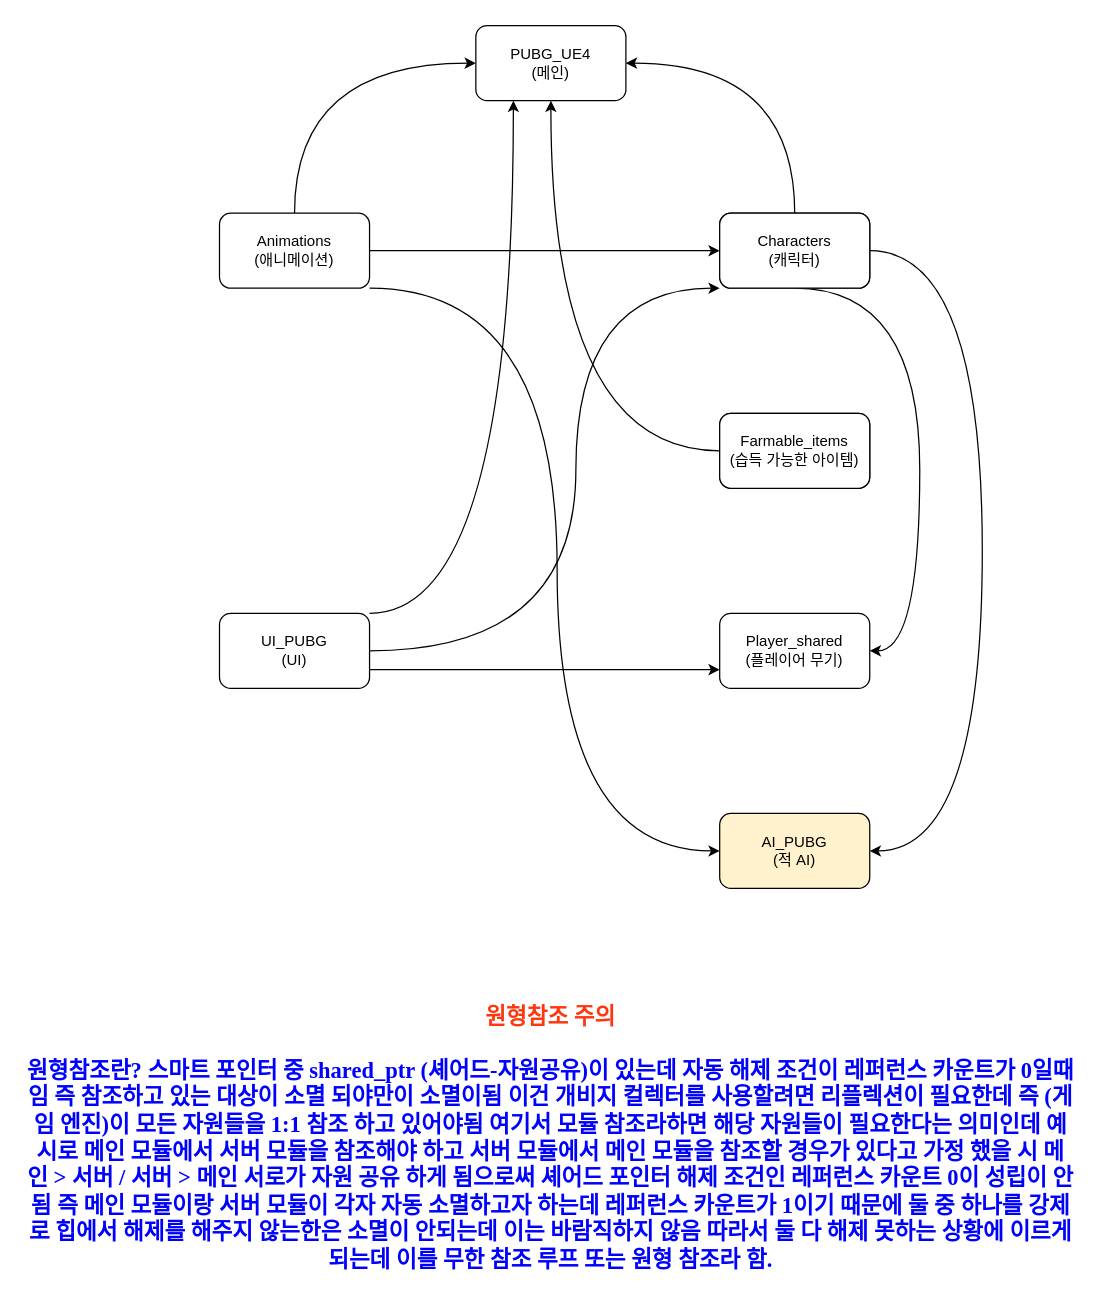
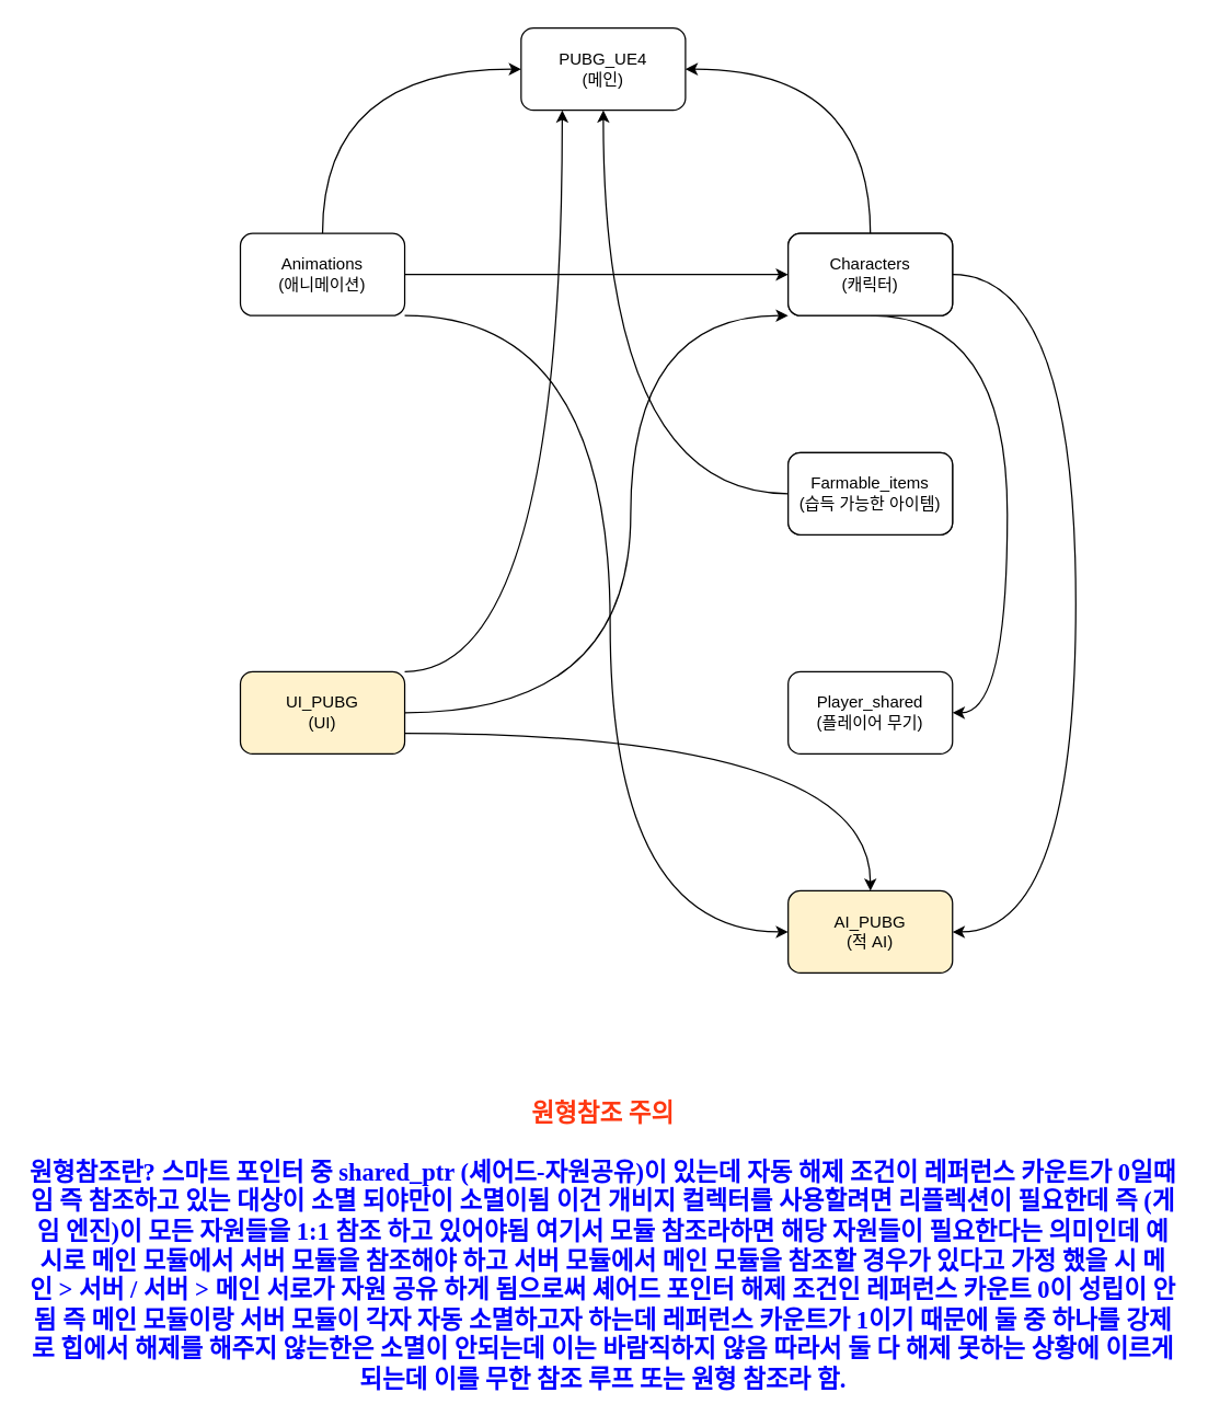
  <mxCell id="0" />
  <mxCell id="1" parent="0" />
  <mxCell id="2" value="PUBG_UE4&lt;br&gt;(메인)" style="rounded=1;whiteSpace=wrap;html=1;" parent="1" vertex="1"><mxGeometry x="380" y="20" width="120" height="60" as="geometry" /></mxCell>
  <mxCell id="3" style="edgeStyle=orthogonalEdgeStyle;curved=1;rounded=0;orthogonalLoop=1;jettySize=auto;html=1;entryX=0;entryY=0.5;entryDx=0;entryDy=0;fontFamily=Times New Roman;fontSize=18;fontColor=#0000FF;" parent="1" source="6" target="19" edge="1"><mxGeometry relative="1" as="geometry" /></mxCell>
  <mxCell id="4" style="edgeStyle=orthogonalEdgeStyle;curved=1;rounded=0;orthogonalLoop=1;jettySize=auto;html=1;exitX=1;exitY=1;exitDx=0;exitDy=0;entryX=0;entryY=0.5;entryDx=0;entryDy=0;fontFamily=Times New Roman;fontSize=18;fontColor=#0000FF;" parent="1" source="6" target="8" edge="1"><mxGeometry relative="1" as="geometry"><Array as="points"><mxPoint x="445" y="230" /><mxPoint x="445" y="680" /></Array></mxGeometry></mxCell>
  <mxCell id="5" style="edgeStyle=orthogonalEdgeStyle;rounded=0;orthogonalLoop=1;jettySize=auto;html=1;exitX=0.5;exitY=0;exitDx=0;exitDy=0;entryX=0;entryY=0.5;entryDx=0;entryDy=0;curved=1;" parent="1" source="6" target="2" edge="1"><mxGeometry relative="1" as="geometry" /></mxCell>
  <mxCell id="6" value="Animations&lt;br&gt;(애니메이션)" style="rounded=1;whiteSpace=wrap;html=1;" parent="1" vertex="1"><mxGeometry x="175" y="170" width="120" height="60" as="geometry" /></mxCell>
  <mxCell id="7" value="Characters&lt;br&gt;(캐릭터)" style="rounded=1;whiteSpace=wrap;html=1;" parent="1" vertex="1"><mxGeometry x="575" y="170" width="120" height="60" as="geometry" /></mxCell>
  <mxCell id="8" value="AI_PUBG&lt;br&gt;(적 AI)" style="rounded=1;whiteSpace=wrap;html=1;fillColor=#fff2cc;" parent="1" vertex="1"><mxGeometry x="575" y="650" width="120" height="60" as="geometry" /></mxCell>
  <mxCell id="9" style="edgeStyle=orthogonalEdgeStyle;rounded=0;orthogonalLoop=1;jettySize=auto;html=1;entryX=0;entryY=1;entryDx=0;entryDy=0;curved=1;" parent="1" source="12" target="19" edge="1"><mxGeometry relative="1" as="geometry"><Array as="points"><mxPoint x="460" y="520" /><mxPoint x="460" y="230" /></Array></mxGeometry></mxCell>
  <mxCell id="10" style="edgeStyle=orthogonalEdgeStyle;rounded=0;orthogonalLoop=1;jettySize=auto;html=1;exitX=1;exitY=0;exitDx=0;exitDy=0;entryX=0.25;entryY=1;entryDx=0;entryDy=0;curved=1;" parent="1" source="12" target="2" edge="1"><mxGeometry relative="1" as="geometry"><Array as="points"><mxPoint x="410" y="490" /></Array></mxGeometry></mxCell>
- <mxCell id="11" style="edgeStyle=orthogonalEdgeStyle;curved=1;rounded=0;orthogonalLoop=1;jettySize=auto;html=1;exitX=1;exitY=0.75;exitDx=0;exitDy=0;entryX=0;entryY=0.75;entryDx=0;entryDy=0;" parent="1" source="12" target="13" edge="1"><mxGeometry relative="1" as="geometry" /></mxCell>
- <mxCell id="12" value="UI_PUBG&lt;br&gt;(UI)" style="rounded=1;whiteSpace=wrap;html=1;" parent="1" vertex="1"><mxGeometry x="175" y="490" width="120" height="60" as="geometry" /></mxCell>
+ <mxCell id="11" style="edgeStyle=orthogonalEdgeStyle;curved=1;rounded=0;orthogonalLoop=1;jettySize=auto;html=1;exitX=1;exitY=0.75;exitDx=0;exitDy=0;" parent="1" source="12" target="8" edge="1"><mxGeometry relative="1" as="geometry" /></mxCell>
+ <mxCell id="12" value="UI_PUBG&lt;br&gt;(UI)" style="rounded=1;whiteSpace=wrap;html=1;fillColor=#fff2cc;" parent="1" vertex="1"><mxGeometry x="175" y="490" width="120" height="60" as="geometry" /></mxCell>
  <mxCell id="13" value="Player_shared&lt;br&gt;(플레이어 무기)" style="rounded=1;whiteSpace=wrap;html=1;" parent="1" vertex="1"><mxGeometry x="575" y="490" width="120" height="60" as="geometry" /></mxCell>
  <mxCell id="14" value="Farmable_items&lt;br&gt;(습득 가능한 아이템)" style="rounded=1;whiteSpace=wrap;html=1;" parent="1" vertex="1"><mxGeometry x="575" y="330" width="120" height="60" as="geometry" /></mxCell>
  <mxCell id="15" value="&lt;font color=&quot;#ff370f&quot;&gt;원형참조 주의&lt;br&gt;&lt;br&gt;&lt;/font&gt;&lt;font color=&quot;#0000ff&quot;&gt;원형참조란? 스마트 포인터 중 shared_ptr (셰어드-자원공유)이 있는데 자동 해제 조건이 레퍼런스 카운트가 0일때임 즉 참조하고 있는 대상이 소멸 되야만이 소멸이됨 이건 개비지 컬렉터를 사용할려면 리플렉션이 필요한데 즉 (게임 엔진)이 모든 자원들을 1:1 참조 하고 있어야됨 여기서 모듈 참조라하면 해당 자원들이 필요한다는 의미인데 예시로 메인 모듈에서 서버 모듈을 참조해야 하고 서버 모듈에서 메인 모듈을 참조할 경우가 있다고 가정 했을 시 메인 &amp;gt; 서버 / 서버 &amp;gt; 메인 서로가 자원 공유 하게 됨으로써 셰어드 포인터 해제 조건인 레퍼런스 카운트 0이 성립이 안됨 즉 메인 모듈이랑 서버 모듈이 각자 자동 소멸하고자 하는데 레퍼런스 카운트가 1이기 때문에 둘 중 하나를 강제로 힙에서 해제를 해주지 않는한은 소멸이 안되는데 이는 바람직하지 않음 따라서 둘 다 해제 못하는 상황에 이르게 되는데 이를 무한 참조 루프 또는 원형 참조라 함.&lt;/font&gt;" style="text;html=1;strokeColor=none;fillColor=none;align=center;verticalAlign=middle;whiteSpace=wrap;rounded=0;fontSize=18;fontStyle=1;fontFamily=Times New Roman;" parent="1" vertex="1"><mxGeometry x="20" y="800" width="840" height="220" as="geometry" /></mxCell>
  <mxCell id="16" style="edgeStyle=orthogonalEdgeStyle;curved=1;rounded=0;orthogonalLoop=1;jettySize=auto;html=1;entryX=1;entryY=0.5;entryDx=0;entryDy=0;fontFamily=Times New Roman;fontSize=18;fontColor=#0000FF;exitX=0.5;exitY=0;exitDx=0;exitDy=0;" parent="1" source="19" target="2" edge="1"><mxGeometry relative="1" as="geometry"><Array as="points"><mxPoint x="635" y="50" /></Array></mxGeometry></mxCell>
  <mxCell id="17" style="edgeStyle=orthogonalEdgeStyle;curved=1;rounded=0;orthogonalLoop=1;jettySize=auto;html=1;entryX=1;entryY=0.5;entryDx=0;entryDy=0;fontFamily=Times New Roman;fontSize=18;fontColor=#0000FF;exitX=1;exitY=0.5;exitDx=0;exitDy=0;" parent="1" source="19" target="8" edge="1"><mxGeometry relative="1" as="geometry"><Array as="points"><mxPoint x="785" y="200" /><mxPoint x="785" y="680" /></Array></mxGeometry></mxCell>
  <mxCell id="18" style="edgeStyle=orthogonalEdgeStyle;curved=1;rounded=0;orthogonalLoop=1;jettySize=auto;html=1;exitX=0.5;exitY=1;exitDx=0;exitDy=0;entryX=1;entryY=0.5;entryDx=0;entryDy=0;fontFamily=Times New Roman;fontSize=18;fontColor=#0000FF;" parent="1" source="19" target="13" edge="1"><mxGeometry relative="1" as="geometry"><Array as="points"><mxPoint x="735" y="230" /><mxPoint x="735" y="520" /></Array></mxGeometry></mxCell>
  <mxCell id="19" value="Characters&lt;br&gt;(캐릭터)" style="rounded=1;whiteSpace=wrap;html=1;" parent="1" vertex="1"><mxGeometry x="575" y="170" width="120" height="60" as="geometry" /></mxCell>
  <mxCell id="20" style="edgeStyle=orthogonalEdgeStyle;curved=1;rounded=0;orthogonalLoop=1;jettySize=auto;html=1;entryX=0.5;entryY=1;entryDx=0;entryDy=0;fontFamily=Times New Roman;fontSize=18;fontColor=#0000FF;" parent="1" source="21" target="2" edge="1"><mxGeometry relative="1" as="geometry" /></mxCell>
  <mxCell id="21" value="Farmable_items&lt;br&gt;(습득 가능한 아이템)" style="rounded=1;whiteSpace=wrap;html=1;" parent="1" vertex="1"><mxGeometry x="575" y="330" width="120" height="60" as="geometry" /></mxCell>
